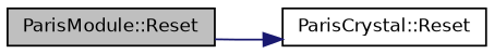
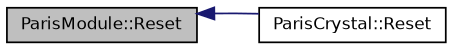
  digraph {
    rankdir=LR
    node [color=black fontname=Helvetica fontsize=10 shape=record style=filled]
    n1 [fillcolor=grey75 fontcolor=black height=0.2 label="ParisModule::Reset" width=0.4]
    n2 [fillcolor=white height=0.2 label="ParisCrystal::Reset" width=0.4]
-   n1 -> n2 [color=midnightblue fontname=Helvetica fontsize=10 labelfontname=Helvetica labelfontsize=10 style=solid]
+   n2 -> n1 [color=midnightblue fontname=Helvetica fontsize=10 labelfontname=Helvetica labelfontsize=10 style=solid]
  }
